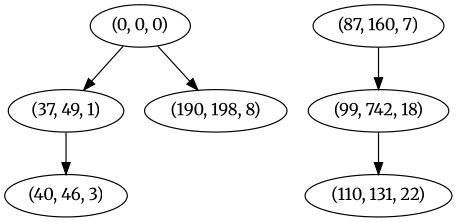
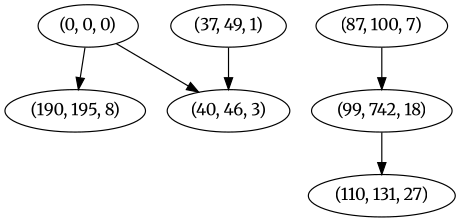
  digraph {
    fontname=Merriweather
    node [fontname=Merriweather]
    edge [fontname=Merriweather]
    "(0, 0, 0)"
    "(37, 49, 1)"
-   "(190, 195, 8)" [label="(190, 198, 8)"]
+   "(190, 195, 8)"
    "(40, 46, 3)"
    n5 [label="(99, 742, 18)"]
-   "(87, 160, 7)"
-   "(110, 131, 27)" [label="(110, 131, 22)"]
-   "(0, 0, 0)" -> "(37, 49, 1)"
+   "(87, 160, 7)" [label="(87, 100, 7)"]
+   "(110, 131, 27)"
+   "(0, 0, 0)" -> "(40, 46, 3)"
    "(0, 0, 0)" -> "(190, 195, 8)"
    "(37, 49, 1)" -> "(40, 46, 3)"
    n5 -> "(110, 131, 27)"
    "(87, 160, 7)" -> n5
  }
